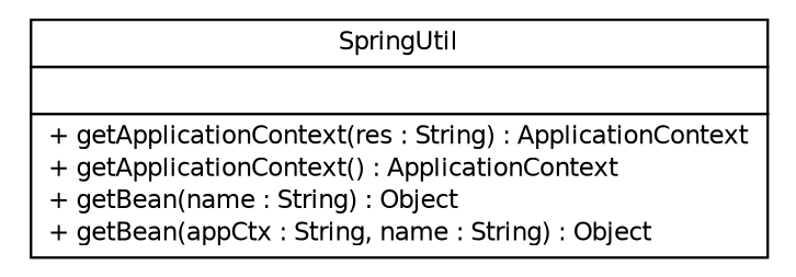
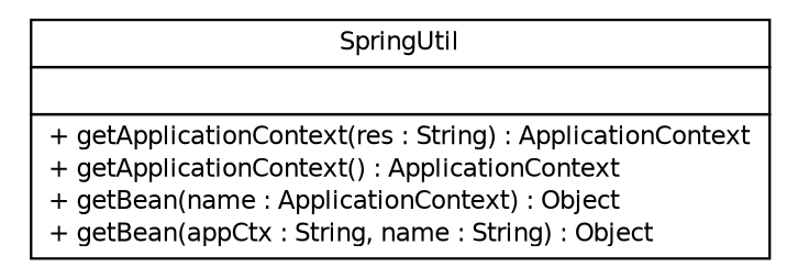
  digraph {
    nodesep=0.25
    ranksep=0.5
-   n1 [fontcolor=black fontname=Helvetica fontsize=10.0 label=<<table title="com.apporiented.hermesftp.SpringUtil" border="0" cellborder="1" cellspacing="0" cellpadding="2" port="p" href="./SpringUtil.html"> 		<tr><td><table border="0" cellspacing="0" cellpadding="1"> <tr><td align="center" balign="center"> SpringUtil </td></tr> 		</table></td></tr> 		<tr><td><table border="0" cellspacing="0" cellpadding="1"> <tr><td align="left" balign="left">  </td></tr> 		</table></td></tr> 		<tr><td><table border="0" cellspacing="0" cellpadding="1"> <tr><td align="left" balign="left"> + getApplicationContext(res : String) : ApplicationContext </td></tr> <tr><td align="left" balign="left"> + getApplicationContext() : ApplicationContext </td></tr> <tr><td align="left" balign="left"> + getBean(name : String) : Object </td></tr> <tr><td align="left" balign="left"> + getBean(appCtx : String, name : String) : Object </td></tr> 		</table></td></tr> 		</table>> shape=plaintext]
+   n1 [fontcolor=black fontname=Helvetica fontsize=10.0 label=<<table title="com.apporiented.hermesftp.SpringUtil" border="0" cellborder="1" cellspacing="0" cellpadding="2" port="p" href="./SpringUtil.html"> 		<tr><td><table border="0" cellspacing="0" cellpadding="1"> <tr><td align="center" balign="center"> SpringUtil </td></tr> 		</table></td></tr> 		<tr><td><table border="0" cellspacing="0" cellpadding="1"> <tr><td align="left" balign="left">  </td></tr> 		</table></td></tr> 		<tr><td><table border="0" cellspacing="0" cellpadding="1"> <tr><td align="left" balign="left"> + getApplicationContext(res : String) : ApplicationContext </td></tr> <tr><td align="left" balign="left"> + getApplicationContext() : ApplicationContext </td></tr> <tr><td align="left" balign="left"> + getBean(name : ApplicationContext) : Object </td></tr> <tr><td align="left" balign="left"> + getBean(appCtx : String, name : String) : Object </td></tr> 		</table></td></tr> 		</table>> shape=plaintext]
  }
